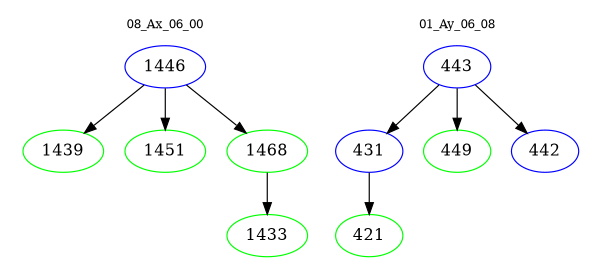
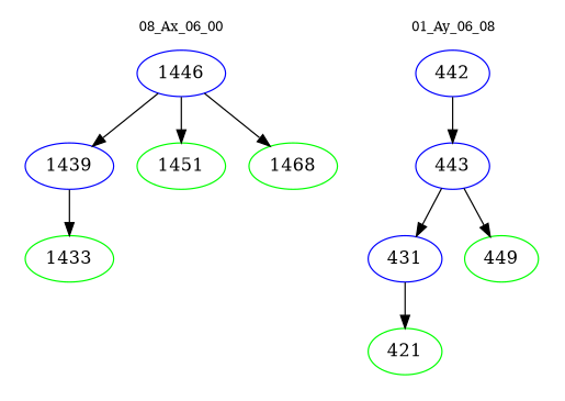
  digraph {
    node [color=blue]
    edge [color=black]
    n1 [label=1446]
-   n2 [color=green label=1439]
+   n2 [label=1439]
    n3 [color=green label=1451]
    n4 [color=green label=1468]
    n5 [color=green label=1433]
    n6 [label=443]
    n7 [label=431]
    n8 [color=green label=449]
    n9 [label=442]
    n10 [color=green label=421]
    subgraph cluster_1 {
      color=white
      fontsize=10
      label="08_Ax_06_00"
      n1
      n2
      n3
      n4
      n5
    }
    subgraph cluster_2 {
      color=white
      fontsize=10
      label="01_Ay_06_08"
      n6
      n7
      n8
      n9
      n10
    }
    n1 -> n2
    n1 -> n3
    n1 -> n4
-   n4 -> n5
+   n2 -> n5
    n6 -> n7
    n6 -> n8
-   n6 -> n9
+   n9 -> n6
    n7 -> n10
  }
